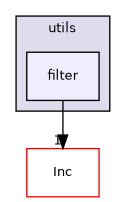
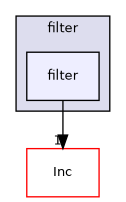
  digraph {
    compound=true
    node [fontname=Helvetica fontsize=10 shape=box style=filled]
    n1 [fillcolor="#eeeeff" label=filter pencolor=black]
    n2 [color=red fillcolor=white label=Inc]
    subgraph cluster_1 {
      bgcolor="#ddddee"
      fontname=Helvetica
      fontsize=10
-     label=utils
+     label=filter
      pencolor=black
      n1
    }
    n1 -> n2 [headlabel=1 labeldistance=1.5 labelfontname=Helvetica labelfontsize=10]
  }
